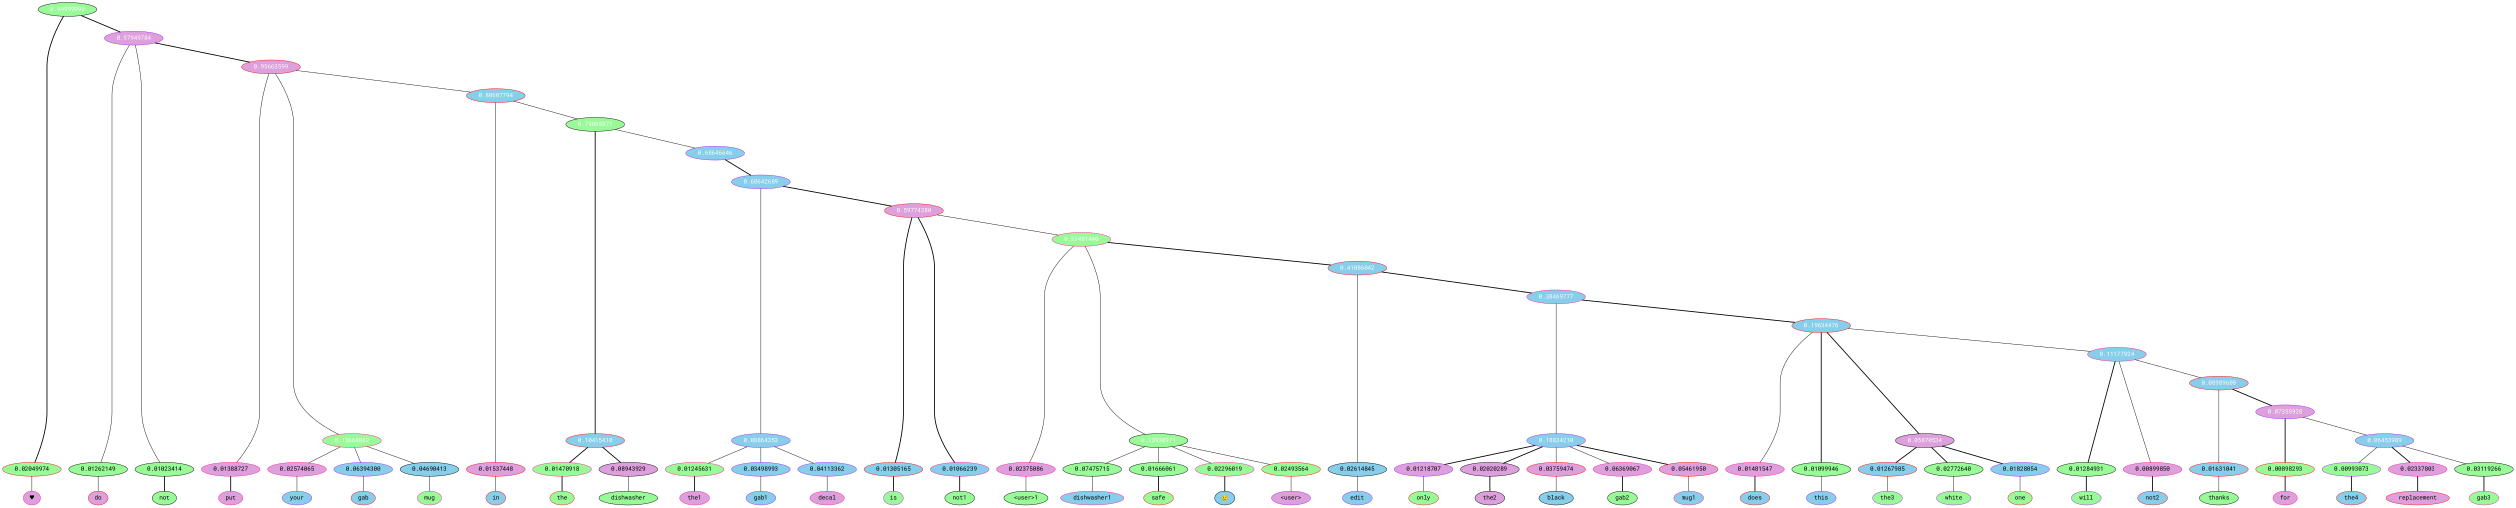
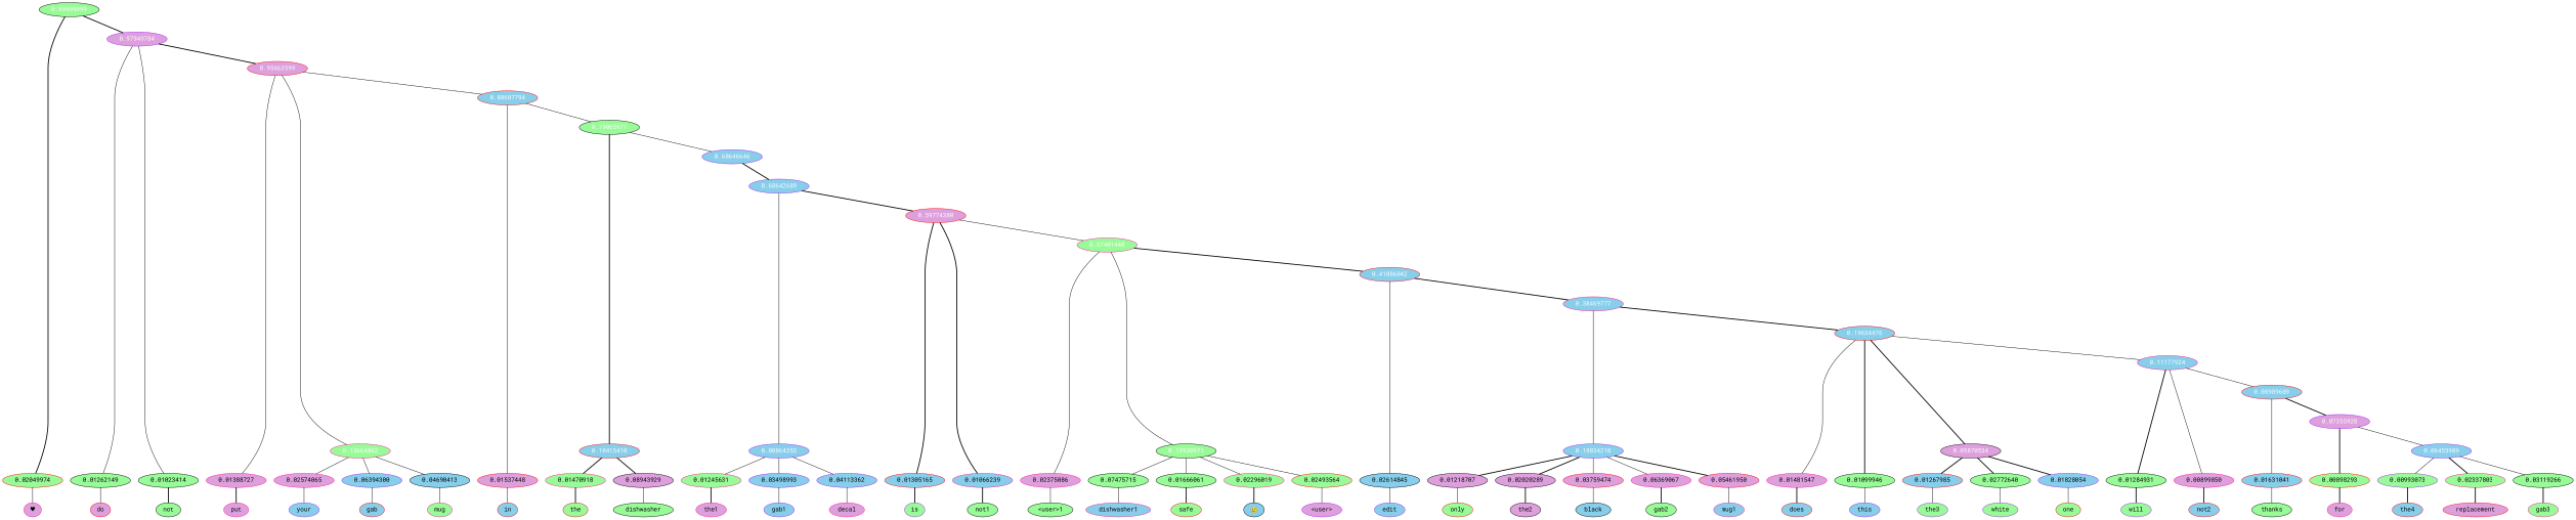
  graph {
    fontname="Roboto Mono"
    node [color=red fillcolor=palegreen fontname="Roboto Mono" format=png nodesep=0.001 ordering=out overlap_scaling=0.01 ranksep=0.001 style=filled]
    edge [fontname="Roboto Mono" style=solid]
    n1 [fillcolor=plum height=0.15 label=do style="filled,solid" width=0.15]
    n2 [color=black height=0.15 label=not style="filled,solid" width=0.15]
    n3 [color=deeppink fillcolor=plum height=0.15 label=put style="filled,solid" width=0.15]
    n4 [color=purple fillcolor=skyblue height=0.15 label=your style="filled,solid" width=0.15]
    n5 [fillcolor=skyblue height=0.15 label=gab style="filled,solid" width=0.15]
    n6 [color=deeppink height=0.15 label=mug style="filled,solid" width=0.15]
    n7 [fillcolor=skyblue height=0.15 label=in style="filled,solid" width=0.15]
    n8 [height=0.15 label=the style="filled,solid" width=0.15]
    n9 [color=black height=0.15 label=dishwasher style="filled,solid" width=0.15]
    n10 [color=deeppink fillcolor=plum height=0.15 label=the1 style="filled,solid" width=0.15]
    n11 [color=purple fillcolor=skyblue height=0.15 label=gab1 style="filled,solid" width=0.15]
    n12 [color=deeppink fillcolor=plum height=0.15 label=decal style="filled,solid" width=0.15]
    n13 [color=purple height=0.15 label=is style="filled,solid" width=0.15]
    n14 [color=black height=0.15 label=not1 style="filled,solid" width=0.15]
    n15 [color=deeppink fillcolor=skyblue height=0.15 label=dishwasher1 style="filled,solid" width=0.15]
    n16 [height=0.15 label=safe style="filled,solid" width=0.15]
    n17 [color=black fillcolor=skyblue height=0.15 label="😢" style="filled,solid" width=0.15]
    n18 [color=purple fillcolor=plum height=0.15 label="\<user\>" style="filled,solid" width=0.15]
    n19 [color=black height=0.15 label="\<user\>1" style="filled,solid" width=0.15]
    n20 [color=purple fillcolor=skyblue height=0.15 label=edit style="filled,solid" width=0.15]
    n21 [height=0.15 label=only style="filled,solid" width=0.15]
    n22 [color=black fillcolor=plum height=0.15 label=the2 style="filled,solid" width=0.15]
    n23 [color=black fillcolor=skyblue height=0.15 label=black style="filled,solid" width=0.15]
    n24 [color=black height=0.15 label=gab2 style="filled,solid" width=0.15]
    n25 [color=deeppink fillcolor=skyblue height=0.15 label=mug1 style="filled,solid" width=0.15]
    n26 [fillcolor=skyblue height=0.15 label=does style="filled,solid" width=0.15]
    n27 [color=purple fillcolor=skyblue height=0.15 label=this style="filled,solid" width=0.15]
    n28 [color=purple height=0.15 label=the3 style="filled,solid" width=0.15]
    n29 [color=purple height=0.15 label=white style="filled,solid" width=0.15]
    n30 [height=0.15 label=one style="filled,solid" width=0.15]
    n31 [color=purple height=0.15 label=will style="filled,solid" width=0.15]
    n32 [fillcolor=skyblue height=0.15 label=not2 style="filled,solid" width=0.15]
    n33 [color=black height=0.15 label=thanks style="filled,solid" width=0.15]
    n34 [color=deeppink fillcolor=plum height=0.15 label=for style="filled,solid" width=0.15]
    n35 [fillcolor=skyblue height=0.15 label=the4 style="filled,solid" width=0.15]
    n36 [fillcolor=plum height=0.15 label=replacement style="filled,solid" width=0.15]
    n37 [color=deeppink height=0.15 label=gab3 style="filled,solid" width=0.15]
    n38 [color=deeppink fillcolor=plum height=0.15 label="♥" style="filled,solid" width=0.15]
    n39 [color=black fontcolor=black height=0.15 label=0.01262149 width=0.15]
    n40 [color=black fontcolor=black height=0.15 label=0.01023414 width=0.15]
    n41 [color=deeppink fillcolor=plum fontcolor=black height=0.15 label=0.01388727 width=0.15]
    n42 [color=deeppink fillcolor=plum fontcolor=black height=0.15 label=0.02574065 width=0.15]
    n43 [color=purple fillcolor=skyblue fontcolor=black height=0.15 label=0.06394300 width=0.15]
    n44 [color=black fillcolor=skyblue fontcolor=black height=0.15 label=0.04690413 width=0.15]
    n45 [fillcolor=plum fontcolor=black height=0.15 label=0.01537448 width=0.15]
    n46 [color=deeppink fontcolor=black height=0.15 label=0.01470918 width=0.15]
    n47 [color=black fillcolor=plum fontcolor=black height=0.15 label=0.08943929 width=0.15]
    n48 [color=deeppink fontcolor=black height=0.15 label=0.01245631 width=0.15]
    n49 [color=purple fillcolor=skyblue fontcolor=black height=0.15 label=0.03498993 width=0.15]
    n50 [color=purple fillcolor=skyblue fontcolor=black height=0.15 label=0.04113362 width=0.15]
    n51 [fillcolor=skyblue fontcolor=black height=0.15 label=0.01305165 width=0.15]
    n52 [color=deeppink fillcolor=skyblue fontcolor=black height=0.15 label=0.01066239 width=0.15]
    n53 [color=black fontcolor=black height=0.15 label=0.07475715 width=0.15]
    n54 [color=black fontcolor=black height=0.15 label=0.01666061 width=0.15]
    n55 [color=deeppink fontcolor=black height=0.15 label=0.02296019 width=0.15]
    n56 [fontcolor=black height=0.15 label=0.02493564 width=0.15]
    n57 [color=deeppink fillcolor=plum fontcolor=black height=0.15 label=0.02375086 width=0.15]
    n58 [color=black fillcolor=skyblue fontcolor=black height=0.15 label=0.02614845 width=0.15]
-   n59 [color=purple fillcolor=plum fontcolor=black height=0.15 label=0.01218707 width=0.15]
+   n59 [color=black fillcolor=plum fontcolor=black height=0.15 label=0.01218707 width=0.15]
    n60 [color=black fillcolor=plum fontcolor=black height=0.15 label=0.02020289 width=0.15]
    n61 [fillcolor=plum fontcolor=black height=0.15 label=0.03759474 width=0.15]
    n62 [color=deeppink fillcolor=plum fontcolor=black height=0.15 label=0.06369067 width=0.15]
    n63 [fillcolor=plum fontcolor=black height=0.15 label=0.05461950 width=0.15]
    n64 [color=deeppink fillcolor=plum fontcolor=black height=0.15 label=0.01481547 width=0.15]
    n65 [color=black fontcolor=black height=0.15 label=0.01099946 width=0.15]
    n66 [fillcolor=skyblue fontcolor=black height=0.15 label=0.01267985 width=0.15]
    n67 [color=black fontcolor=black height=0.15 label=0.02772640 width=0.15]
    n68 [color=purple fillcolor=skyblue fontcolor=black height=0.15 label=0.01828054 width=0.15]
    n69 [color=black fontcolor=black height=0.15 label=0.01284931 width=0.15]
    n70 [color=deeppink fillcolor=plum fontcolor=black height=0.15 label=0.00899850 width=0.15]
    n71 [fillcolor=skyblue fontcolor=black height=0.15 label=0.01631041 width=0.15]
    n72 [fontcolor=black height=0.15 label=0.00898293 width=0.15]
    n73 [color=purple fontcolor=black height=0.15 label=0.00993073 width=0.15]
-   n74 [color=deeppink fillcolor=plum fontcolor=black height=0.15 label=0.02337803 width=0.15]
+   n74 [color=deeppink fontcolor=black height=0.15 label=0.02337803 width=0.15]
    n75 [color=black fontcolor=black height=0.15 label=0.03119266 width=0.15]
    n76 [fontcolor=black height=0.15 label=0.02049974 width=0.15]
    n77 [color=black fontcolor=grey99 height=0.15 label=0.99999999 width=0.15]
    n78 [color=purple fillcolor=plum fontcolor=grey99 height=0.15 label=0.97949784 width=0.15]
    n79 [fillcolor=plum fontcolor=grey99 height=0.15 label=0.95663599 width=0.15]
    n80 [color=deeppink fontcolor=grey99 height=0.15 label=0.13664862 width=0.15]
    n81 [fillcolor=skyblue fontcolor=grey99 height=0.15 label=0.80607794 width=0.15]
    n82 [color=black fontcolor=grey99 height=0.15 label=0.79065971 width=0.15]
    n83 [fillcolor=skyblue fontcolor=grey99 height=0.15 label=0.10415410 width=0.15]
    n84 [color=purple fillcolor=skyblue fontcolor=grey99 height=0.15 label=0.68646646 width=0.15]
    n85 [color=purple fillcolor=skyblue fontcolor=grey99 height=0.15 label=0.68642689 width=0.15]
    n86 [color=purple fillcolor=skyblue fontcolor=grey99 height=0.15 label=0.08864353 width=0.15]
    n87 [fillcolor=plum fontcolor=grey99 height=0.15 label=0.59774380 width=0.15]
    n88 [color=deeppink fontcolor=grey99 height=0.15 label=0.57401440 width=0.15]
    n89 [color=black fontcolor=grey99 height=0.15 label=0.13938971 width=0.15]
    n90 [fillcolor=skyblue fontcolor=grey99 height=0.15 label=0.41086042 width=0.15]
    n91 [color=deeppink fillcolor=skyblue fontcolor=grey99 height=0.15 label=0.38469777 width=0.15]
    n92 [color=purple fillcolor=skyblue fontcolor=grey99 height=0.15 label=0.18834210 width=0.15]
    n93 [fillcolor=skyblue fontcolor=grey99 height=0.15 label=0.19634476 width=0.15]
    n94 [color=black fillcolor=plum fontcolor=grey99 height=0.15 label=0.05870534 width=0.15]
    n95 [color=deeppink fillcolor=skyblue fontcolor=grey99 height=0.15 label=0.11177924 width=0.15]
    n96 [fillcolor=skyblue fontcolor=grey99 height=0.15 label=0.08989609 width=0.15]
    n97 [color=purple fillcolor=plum fontcolor=grey99 height=0.15 label=0.07355928 width=0.15]
    n98 [color=purple fillcolor=skyblue fontcolor=grey99 height=0.15 label=0.06453989 width=0.15]
    subgraph sub_1 {
      rank=same
      n1
      n2
      n3
      n4
      n5
      n6
      n7
      n8
      n9
      n10
      n11
      n12
      n13
      n14
      n15
      n16
      n17
      n18
      n19
      n20
      n21
      n22
      n23
      n24
      n25
      n26
      n27
      n28
      n29
      n30
      n31
      n32
      n33
      n34
      n35
      n36
      n37
      n38
    }
    subgraph sub_2 {
      rank=same
      n39
      n40
      n41
      n42
      n43
      n44
      n45
      n46
      n47
      n48
      n49
      n50
      n51
      n52
      n53
      n54
      n55
      n56
      n57
      n58
      n59
      n60
      n61
      n62
      n63
      n64
      n65
      n66
      n67
      n68
      n69
      n70
      n71
      n72
      n73
      n74
      n75
      n76
    }
    n39 -- n1
    n40 -- n2 [style=bold]
    n41 -- n3 [style=bold]
    n42 -- n4
    n43 -- n5
    n44 -- n6
    n45 -- n7
    n46 -- n8 [style=bold]
    n47 -- n9
    n48 -- n10 [style=bold]
    n49 -- n11
    n50 -- n12
    n51 -- n13 [style=bold]
    n52 -- n14 [style=bold]
    n53 -- n15
    n54 -- n16 [style=bold]
    n55 -- n17 [style=bold]
    n56 -- n18
    n57 -- n19
    n58 -- n20
    n59 -- n21
    n60 -- n22 [style=bold]
    n61 -- n23
    n62 -- n24 [style=bold]
    n63 -- n25
    n64 -- n26 [style=bold]
    n65 -- n27
    n66 -- n28
    n67 -- n29
    n68 -- n30
    n69 -- n31 [style=bold]
    n70 -- n32 [style=bold]
    n71 -- n33
    n72 -- n34 [style=bold]
    n73 -- n35 [style=bold]
    n74 -- n36 [style=bold]
    n75 -- n37 [style=bold]
    n76 -- n38
    n77 -- n76 [style=bold]
    n77 -- n78 [style=bold]
    n78 -- n39
    n78 -- n40
    n78 -- n79 [style=bold]
    n79 -- n41
    n79 -- n80
    n79 -- n81
    n80 -- n42
    n80 -- n43
    n80 -- n44
    n81 -- n45
    n81 -- n82
    n82 -- n83 [style=bold]
    n82 -- n84
    n83 -- n46 [style=bold]
    n83 -- n47 [style=bold]
    n84 -- n85 [style=bold]
    n85 -- n86
    n85 -- n87 [style=bold]
    n86 -- n48
    n86 -- n49
    n86 -- n50
    n87 -- n51 [style=bold]
    n87 -- n52 [style=bold]
    n87 -- n88
    n88 -- n57
    n88 -- n89
    n88 -- n90 [style=bold]
    n89 -- n53
    n89 -- n54
    n89 -- n55
    n89 -- n56
    n90 -- n58
    n90 -- n91 [style=bold]
    n91 -- n92
    n91 -- n93 [style=bold]
    n92 -- n59 [style=bold]
    n92 -- n60 [style=bold]
    n92 -- n61
    n92 -- n62
    n92 -- n63 [style=bold]
    n93 -- n64
    n93 -- n65 [style=bold]
    n93 -- n94 [style=bold]
    n93 -- n95
    n94 -- n66 [style=bold]
    n94 -- n67 [style=bold]
    n94 -- n68 [style=bold]
    n95 -- n69 [style=bold]
    n95 -- n70
    n95 -- n96
    n96 -- n71
    n96 -- n97 [style=bold]
    n97 -- n72 [style=bold]
    n97 -- n98
    n98 -- n73
    n98 -- n74 [style=bold]
    n98 -- n75
  }
